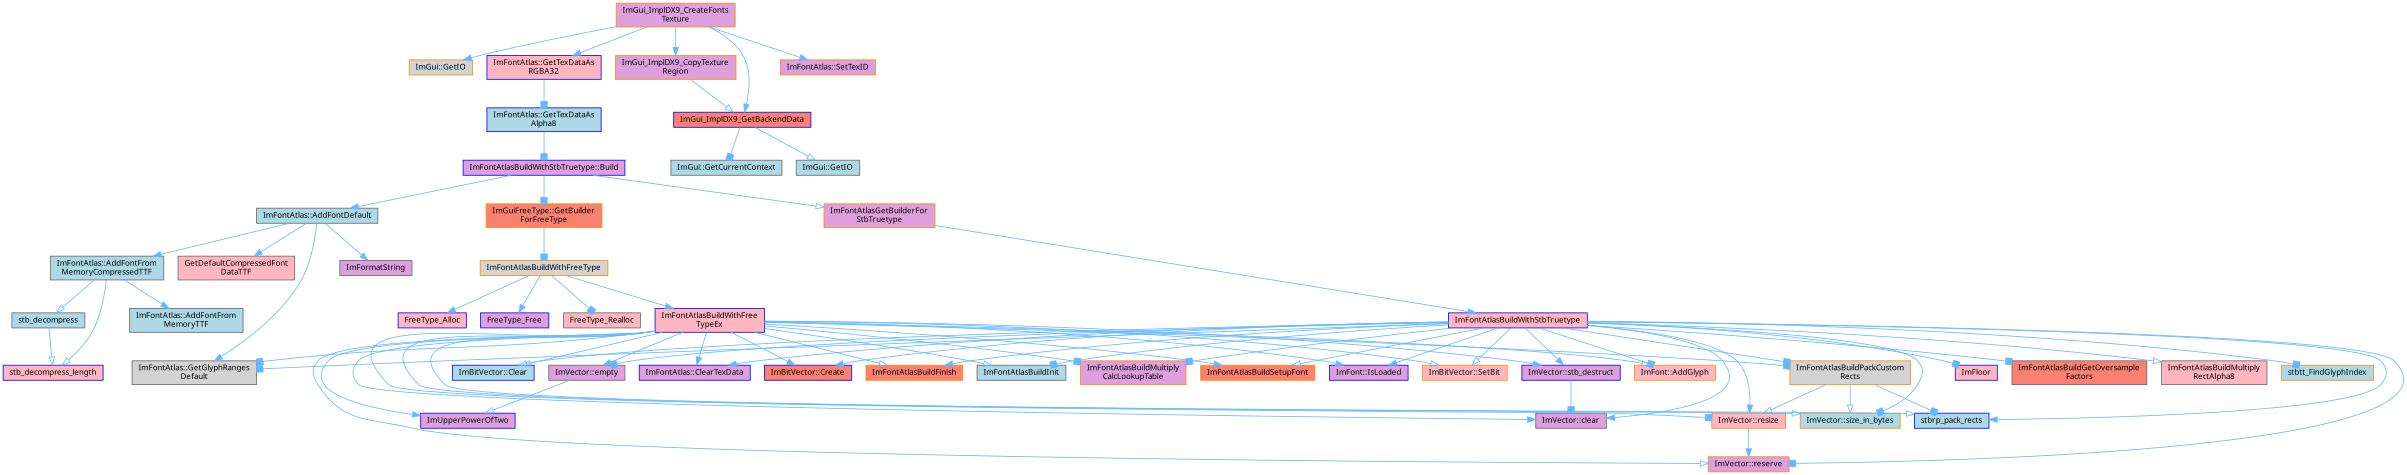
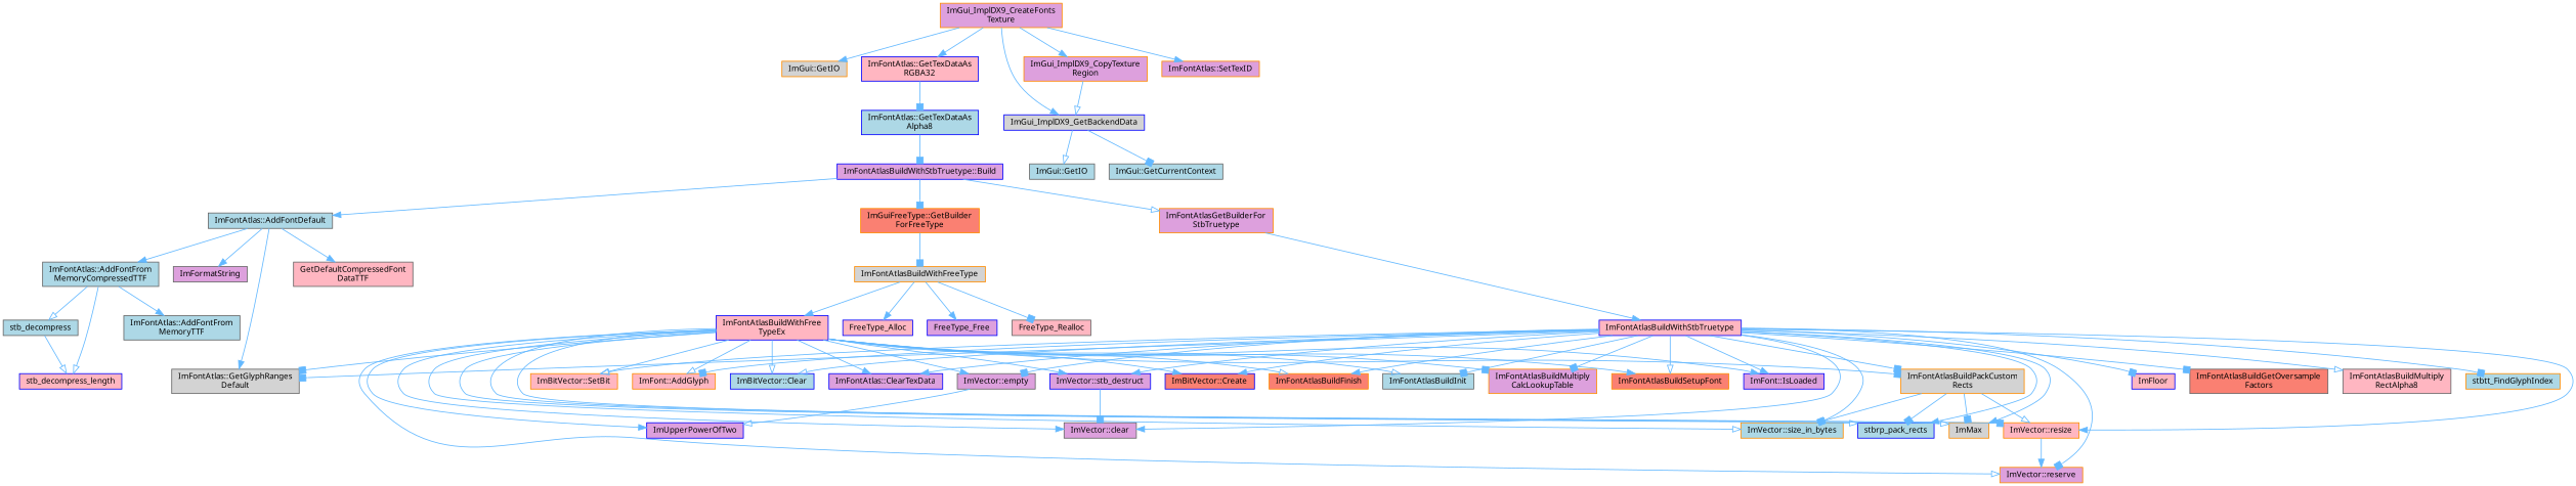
  digraph {
    fontname="Noto Sans"
    rankdir=TB
    node [color=darkorange fillcolor=plum fontname="Noto Sans" fontsize=10 shape=box style=filled]
    edge [arrowhead=normal color=steelblue1 fontname="Noto Sans" fontsize=10 labelfontname=Helvetica labelfontsize=10 style=solid]
    n1 [fontcolor=black height=0.2 label="ImGui_ImplDX9_CreateFonts\lTexture" width=0.4]
    n2 [fillcolor=lightgrey height=0.2 label="ImGui::GetIO" width=0.4]
    n3 [color=blue fillcolor=lightpink height=0.2 label="ImFontAtlas::GetTexDataAs\lRGBA32" width=0.4]
    n4 [height=0.2 label="ImGui_ImplDX9_CopyTexture\lRegion" width=0.4]
-   n5 [color=blue fillcolor=salmon height=0.2 label=ImGui_ImplDX9_GetBackendData width=0.4]
+   n5 [color=blue fillcolor=lightgrey height=0.2 label=ImGui_ImplDX9_GetBackendData width=0.4]
    n6 [height=0.2 label="ImFontAtlas::SetTexID" width=0.4]
    n7 [color=blue fillcolor=lightblue height=0.2 label="ImFontAtlas::GetTexDataAs\lAlpha8" width=0.4]
    n8 [color=gray40 fillcolor=lightblue height=0.2 label="ImGui::GetCurrentContext" width=0.4]
    n9 [color=gray40 fillcolor=lightblue height=0.2 label="ImGui::GetIO" width=0.4]
    n10 [color=blue height=0.2 label="ImFontAtlasBuildWithStbTruetype::Build" width=0.4]
    n11 [color=gray40 fillcolor=lightblue height=0.2 label="ImFontAtlas::AddFontDefault" width=0.4]
    n12 [fillcolor=salmon height=0.2 label="ImGuiFreeType::GetBuilder\lForFreeType" width=0.4]
    n13 [height=0.2 label="ImFontAtlasGetBuilderFor\lStbTruetype" width=0.4]
    n14 [color=gray40 fillcolor=lightblue height=0.2 label="ImFontAtlas::AddFontFrom\lMemoryCompressedTTF" width=0.4]
    n15 [color=gray40 fillcolor=lightpink height=0.2 label="GetDefaultCompressedFont\lDataTTF" width=0.4]
    n16 [color=gray40 fillcolor=lightgrey height=0.2 label="ImFontAtlas::GetGlyphRanges\lDefault" width=0.4]
    n17 [color=gray40 height=0.2 label=ImFormatString width=0.4]
    n18 [fillcolor=lightgrey height=0.2 label=ImFontAtlasBuildWithFreeType width=0.4]
    n19 [color=blue fillcolor=lightpink height=0.2 label=ImFontAtlasBuildWithStbTruetype width=0.4]
    n20 [color=gray40 fillcolor=lightblue height=0.2 label="ImFontAtlas::AddFontFrom\lMemoryTTF" width=0.4]
    n21 [color=gray40 fillcolor=lightblue height=0.2 label=stb_decompress width=0.4]
    n22 [color=blue fillcolor=lightpink height=0.2 label=stb_decompress_length width=0.4]
    n23 [color=blue fillcolor=lightpink height=0.2 label=FreeType_Alloc width=0.4]
    n24 [color=blue height=0.2 label=FreeType_Free width=0.4]
    n25 [color=gray40 fillcolor=lightpink height=0.2 label=FreeType_Realloc width=0.4]
    n26 [color=blue fillcolor=lightpink height=0.2 label="ImFontAtlasBuildWithFree\lTypeEx" width=0.4]
    n27 [fillcolor=lightpink height=0.2 label="ImFont::AddGlyph" width=0.4]
    n28 [color=blue fillcolor=lightblue height=0.2 label="ImBitVector::Clear" width=0.4]
    n29 [color=gray40 height=0.2 label="ImVector::clear" width=0.4]
    n30 [color=blue height=0.2 label="ImVector::stb_destruct" width=0.4]
    n31 [color=blue height=0.2 label="ImFontAtlas::ClearTexData" width=0.4]
    n32 [color=blue fillcolor=salmon height=0.2 label="ImBitVector::Create" width=0.4]
    n33 [color=gray40 height=0.2 label="ImVector::empty" width=0.4]
    n34 [fillcolor=salmon height=0.2 label=ImFontAtlasBuildFinish width=0.4]
    n35 [color=gray40 fillcolor=lightblue height=0.2 label=ImFontAtlasBuildInit width=0.4]
    n36 [height=0.2 label="ImFontAtlasBuildMultiply\lCalcLookupTable" width=0.4]
    n37 [fillcolor=lightgrey height=0.2 label="ImFontAtlasBuildPackCustom\lRects" width=0.4]
+   n38 [fillcolor=lightgrey height=0.2 label=ImMax width=0.4]
    n39 [fillcolor=lightpink height=0.2 label="ImVector::resize" width=0.4]
    n40 [height=0.2 label="ImVector::reserve" width=0.4]
    n41 [fillcolor=lightblue height=0.2 label="ImVector::size_in_bytes" width=0.4]
    n42 [color=blue fillcolor=lightblue height=0.2 label=stbrp_pack_rects width=0.4]
    n43 [fillcolor=salmon height=0.2 label=ImFontAtlasBuildSetupFont width=0.4]
    n44 [color=blue height=0.2 label=ImUpperPowerOfTwo width=0.4]
    n45 [color=blue height=0.2 label="ImFont::IsLoaded" width=0.4]
    n46 [fillcolor=lightpink height=0.2 label="ImBitVector::SetBit" width=0.4]
    n47 [color=blue fillcolor=lightpink height=0.2 label=ImFloor width=0.4]
    n48 [color=gray40 fillcolor=salmon height=0.2 label="ImFontAtlasBuildGetOversample\lFactors" width=0.4]
    n49 [color=gray40 fillcolor=lightpink height=0.2 label="ImFontAtlasBuildMultiply\lRectAlpha8" width=0.4]
    n50 [fillcolor=lightblue height=0.2 label=stbtt_FindGlyphIndex width=0.4]
    n1 -> n2
    n1 -> n3
    n1 -> n4
    n1 -> n5
    n1 -> n6
    n3 -> n7 [arrowhead=box]
    n4 -> n5 [arrowhead=onormal]
    n5 -> n8 [arrowhead=box]
    n5 -> n9 [arrowhead=onormal]
    n7 -> n10 [arrowhead=box]
    n10 -> n11
    n10 -> n12 [arrowhead=box]
    n10 -> n13 [arrowhead=onormal]
    n11 -> n14
    n11 -> n15
    n11 -> n16
    n11 -> n17
    n12 -> n18 [arrowhead=box]
    n13 -> n19
    n14 -> n20
    n14 -> n21 [arrowhead=onormal]
    n14 -> n22 [arrowhead=onormal]
    n18 -> n23
    n18 -> n24
    n18 -> n25 [arrowhead=box]
    n18 -> n26
    n19 -> n16 [arrowhead=box]
    n19 -> n27 [arrowhead=box]
    n19 -> n28 [arrowhead=onormal]
    n19 -> n29
    n19 -> n30
    n19 -> n31
    n19 -> n32
    n19 -> n33 [arrowhead=box]
    n19 -> n34
    n19 -> n35 [arrowhead=box]
    n19 -> n36 [arrowhead=box]
    n19 -> n37 [arrowhead=box]
+   n19 -> n38
    n19 -> n39
    n19 -> n40 [arrowhead=box]
    n19 -> n41 [arrowhead=box]
    n19 -> n42
    n19 -> n43 [arrowhead=onormal]
    n19 -> n45
    n19 -> n46 [arrowhead=onormal]
    n19 -> n47 [arrowhead=box]
    n19 -> n48 [arrowhead=box]
    n19 -> n49 [arrowhead=onormal]
    n19 -> n50 [arrowhead=box]
    n21 -> n22 [arrowhead=onormal]
    n26 -> n16 [arrowhead=box]
    n26 -> n27 [arrowhead=onormal]
    n26 -> n28 [arrowhead=onormal]
    n26 -> n29
    n26 -> n30
    n26 -> n31
    n26 -> n32
    n26 -> n33
    n26 -> n34 [arrowhead=onormal]
    n26 -> n35 [arrowhead=onormal]
    n26 -> n36 [arrowhead=box]
    n26 -> n37 [arrowhead=box]
+   n26 -> n38 [arrowhead=onormal]
    n26 -> n39 [arrowhead=box]
    n26 -> n40 [arrowhead=onormal]
    n26 -> n41 [arrowhead=onormal]
    n26 -> n42 [arrowhead=onormal]
    n26 -> n43
    n26 -> n44
    n26 -> n45
    n26 -> n46 [arrowhead=onormal]
    n30 -> n29 [arrowhead=box]
    n33 -> n44 [arrowhead=onormal]
+   n37 -> n38 [arrowhead=box]
    n37 -> n39 [arrowhead=onormal]
    n37 -> n41 [arrowhead=onormal]
    n37 -> n42 [arrowhead=box]
    n39 -> n40
  }
